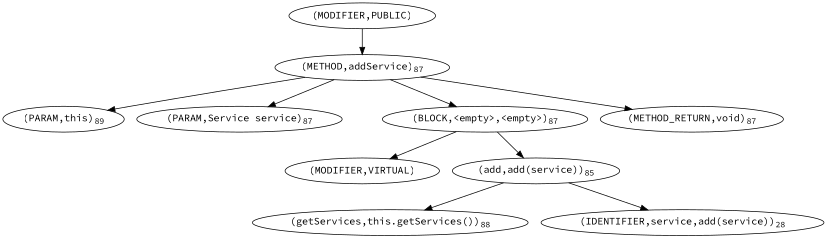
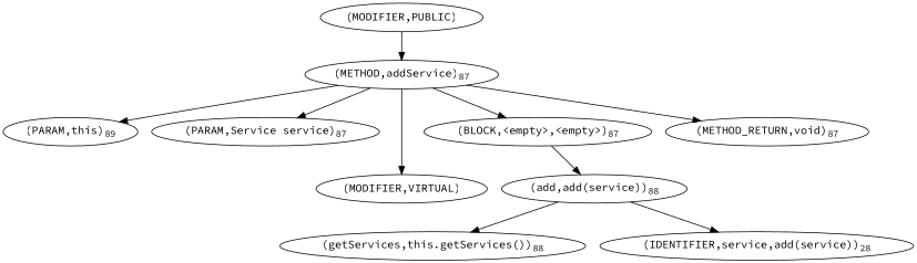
  digraph {
    fontname="Source Code Pro"
    node [fontname="Source Code Pro"]
    edge [fontname="Source Code Pro"]
    n1 [label=<(METHOD,addService)<SUB>87</SUB>>]
    n2 [label=<(PARAM,this)<SUB>89</SUB>>]
    n3 [label=<(PARAM,Service service)<SUB>87</SUB>>]
    n4 [label=<(BLOCK,&lt;empty&gt;,&lt;empty&gt;)<SUB>87</SUB>>]
    n5 [label=<(MODIFIER,VIRTUAL)>]
    n6 [label=<(METHOD_RETURN,void)<SUB>87</SUB>>]
-   n7 [label=<(add,add(service))<SUB>85</SUB>>]
+   n7 [label=<(add,add(service))<SUB>88</SUB>>]
    n8 [label=<(MODIFIER,PUBLIC)>]
    n9 [label=<(getServices,this.getServices())<SUB>88</SUB>>]
    n10 [label=<(IDENTIFIER,service,add(service))<SUB>28</SUB>>]
    n1 -> n2
    n1 -> n3
    n1 -> n4
-   n4 -> n5
+   n1 -> n5
    n1 -> n6
    n4 -> n7
    n7 -> n9
    n7 -> n10
    n8 -> n1
  }
